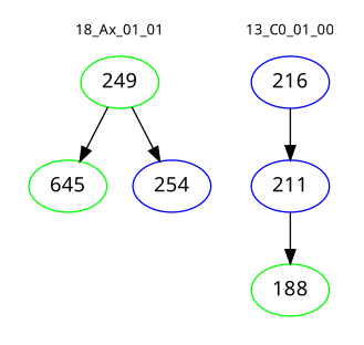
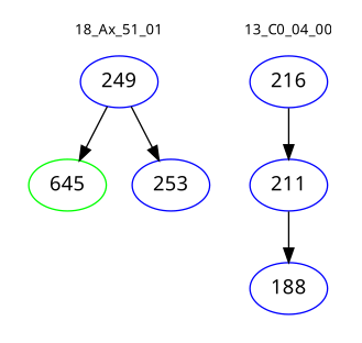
  digraph {
    fontname="Noto Sans"
    node [color=blue fontname="Noto Sans"]
    edge [color=black fontname="Noto Sans"]
-   n1 [color=green label=249]
+   n1 [label=249]
    n2 [color=green label=645]
-   n3 [label=254]
+   n3 [label=253]
    n4 [label=211]
-   n5 [color=green label=188]
+   n5 [label=188]
    n6 [label=216]
    subgraph cluster_1 {
      color=white
      fontsize=10
-     label="18_Ax_01_01"
+     label="18_Ax_51_01"
      n1
      n2
      n3
    }
    subgraph cluster_2 {
      color=white
      fontsize=10
-     label="13_C0_01_00"
+     label="13_C0_04_00"
      n4
      n5
      n6
    }
    n1 -> n2
    n1 -> n3
    n4 -> n5
    n6 -> n4
  }
